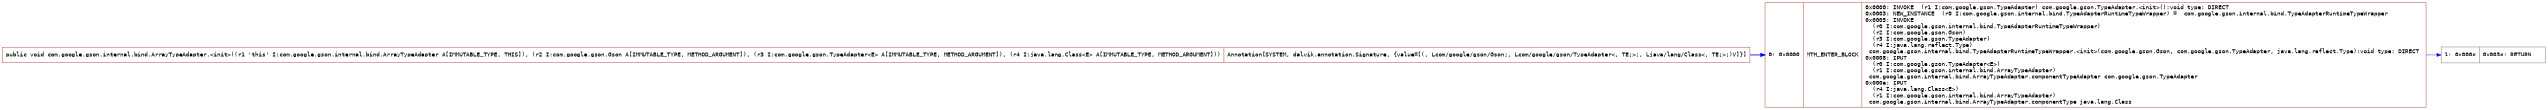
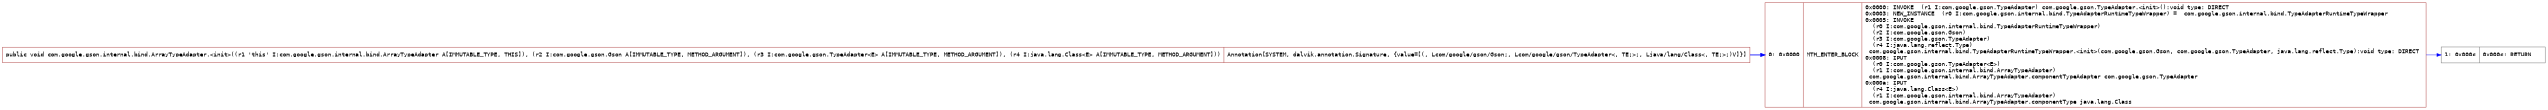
  digraph {
    rankdir=LR
    fontname="DejaVu Sans Mono"
    node [shape=record color=brown fontname="DejaVu Sans Mono"]
    edge [color=blue fontname="DejaVu Sans Mono"]
    n1 [label="{0\:\ 0x0000|MTH_ENTER_BLOCK\l|0x0000: INVOKE  (r1 I:com.google.gson.TypeAdapter) com.google.gson.TypeAdapter.\<init\>():void type: DIRECT \l0x0003: NEW_INSTANCE  (r0 I:com.google.gson.internal.bind.TypeAdapterRuntimeTypeWrapper) =  com.google.gson.internal.bind.TypeAdapterRuntimeTypeWrapper \l0x0005: INVOKE  \l  (r0 I:com.google.gson.internal.bind.TypeAdapterRuntimeTypeWrapper)\l  (r2 I:com.google.gson.Gson)\l  (r3 I:com.google.gson.TypeAdapter)\l  (r4 I:java.lang.reflect.Type)\l com.google.gson.internal.bind.TypeAdapterRuntimeTypeWrapper.\<init\>(com.google.gson.Gson, com.google.gson.TypeAdapter, java.lang.reflect.Type):void type: DIRECT \l0x0008: IPUT  \l  (r0 I:com.google.gson.TypeAdapter\<E\>)\l  (r1 I:com.google.gson.internal.bind.ArrayTypeAdapter)\l com.google.gson.internal.bind.ArrayTypeAdapter.componentTypeAdapter com.google.gson.TypeAdapter \l0x000a: IPUT  \l  (r4 I:java.lang.Class\<E\>)\l  (r1 I:com.google.gson.internal.bind.ArrayTypeAdapter)\l com.google.gson.internal.bind.ArrayTypeAdapter.componentType java.lang.Class \l}"]
-   n2 [label="{1\:\ 0x000c|0x003c: RETURN   \l}" color=gray40]
+   n2 [label="{1\:\ 0x000c|0x000c: RETURN   \l}" color=gray40]
    n3 [label="{public void com.google.gson.internal.bind.ArrayTypeAdapter.\<init\>((r1 'this' I:com.google.gson.internal.bind.ArrayTypeAdapter A[IMMUTABLE_TYPE, THIS]), (r2 I:com.google.gson.Gson A[IMMUTABLE_TYPE, METHOD_ARGUMENT]), (r3 I:com.google.gson.TypeAdapter\<E\> A[IMMUTABLE_TYPE, METHOD_ARGUMENT]), (r4 I:java.lang.Class\<E\> A[IMMUTABLE_TYPE, METHOD_ARGUMENT]))  | Annotation[SYSTEM, dalvik.annotation.Signature, \{value=[(, Lcom\/google\/gson\/Gson;, Lcom\/google\/gson\/TypeAdapter\<, TE;\>;, Ljava\/lang\/Class\<, TE;\>;)V]\}]\l}"]
    n1 -> n2 [style=solid]
    n3 -> n1 [style=bold]
  }
